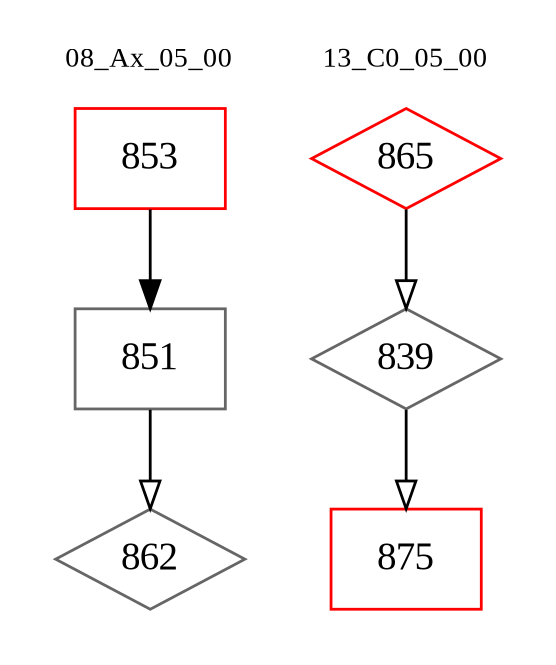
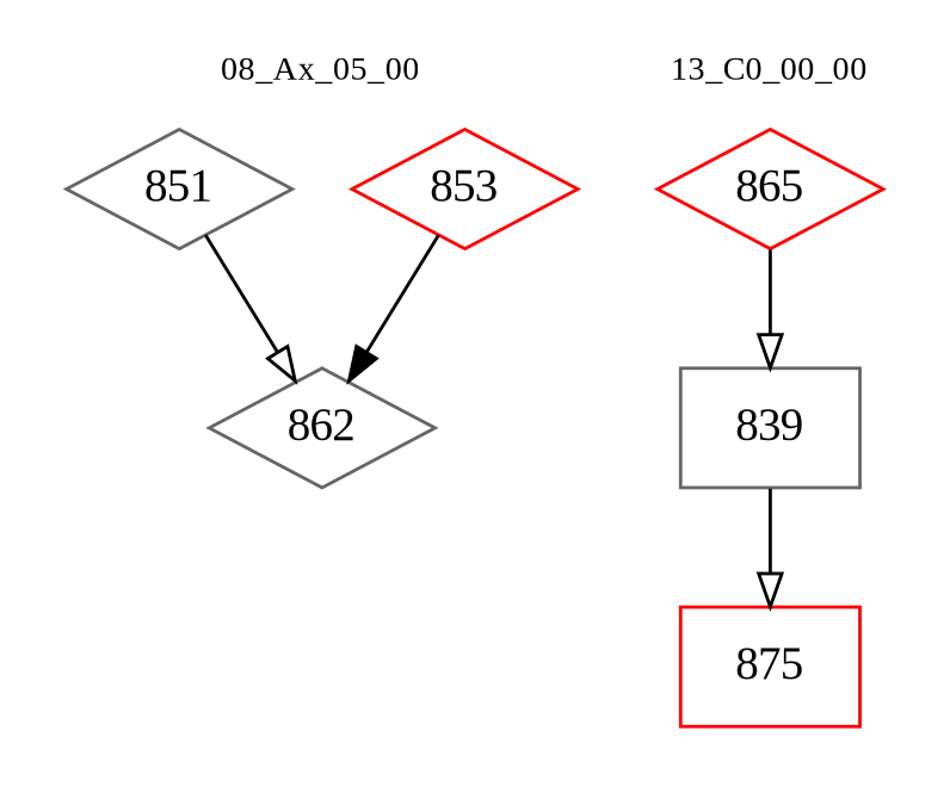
  digraph {
    fontname="Liberation Serif"
    node [color=red fontname="Liberation Serif" shape=box]
    edge [arrowhead=onormal color=black fontname="Liberation Serif"]
-   n1 [label=853]
-   n2 [color=gray40 label=851]
+   n1 [label=853 shape=diamond]
+   n2 [color=gray40 label=851 shape=diamond]
    n3 [color=gray40 label=862 shape=diamond]
    n4 [label=865 shape=diamond]
-   n5 [color=gray40 label=839 shape=diamond]
+   n5 [color=gray40 label=839]
    n6 [label=875]
    subgraph cluster_1 {
      color=white
      fontsize=10
      label="08_Ax_05_00"
      n1
      n2
      n3
    }
    subgraph cluster_2 {
      color=white
      fontsize=10
-     label="13_C0_05_00"
+     label="13_C0_00_00"
      n4
      n5
      n6
    }
-   n1 -> n2 [arrowhead=normal]
+   n1 -> n3 [arrowhead=normal]
    n2 -> n3
    n4 -> n5
    n5 -> n6
  }
